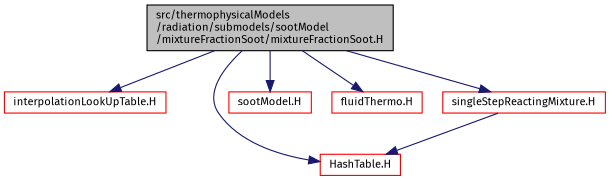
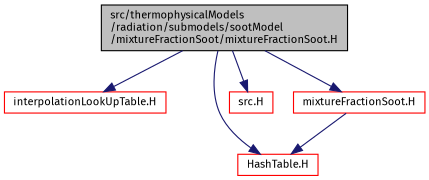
  digraph {
    fontname="Fira Sans"
    node [color=red fontname="Fira Sans" fontsize=10 shape=record]
    edge [color=midnightblue fontname="Fira Sans" fontsize=10 labelfontname=Helvetica labelfontsize=10 style=solid]
    n1 [color=black fillcolor=grey75 fontcolor=black height=0.2 label="src/thermophysicalModels\l/radiation/submodels/sootModel\l/mixtureFractionSoot/mixtureFractionSoot.H" style=filled width=0.4]
    n2 [height=0.2 label="interpolationLookUpTable.H" width=0.4]
    n3 [height=0.2 label="HashTable.H" width=0.4]
-   n4 [height=0.2 label="sootModel.H" width=0.4]
-   n5 [height=0.2 label="fluidThermo.H" width=0.4]
-   n6 [height=0.2 label="singleStepReactingMixture.H" width=0.4]
+   n5 [height=0.2 label="src.H" width=0.4]
+   n6 [height=0.2 label="mixtureFractionSoot.H" width=0.4]
    n1 -> n2
    n1 -> n3
-   n1 -> n4
    n1 -> n5
    n1 -> n6
    n6 -> n3
  }
